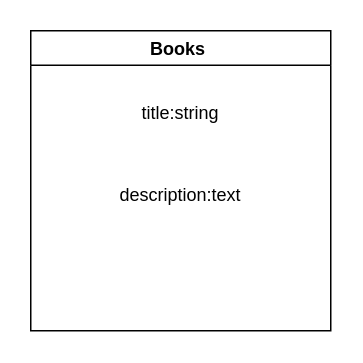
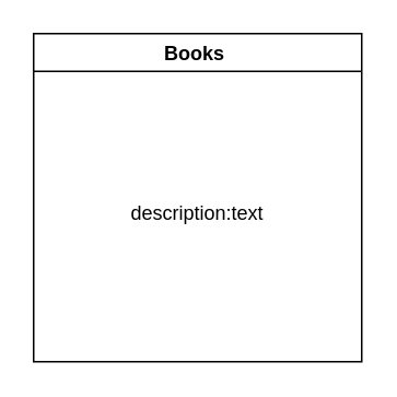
  <mxCell id="0" />
  <mxCell id="1" parent="0" />
  <mxCell id="2" value="Books " style="swimlane;" vertex="1" parent="1"><mxGeometry x="20" y="20" width="200" height="200" as="geometry" /></mxCell>
- <mxCell id="3" value="title:string" style="text;html=1;strokeColor=none;fillColor=none;align=center;verticalAlign=middle;whiteSpace=wrap;rounded=0;" vertex="1" parent="2"><mxGeometry x="40" y="40" width="120" height="30" as="geometry" /></mxCell>
  <mxCell id="4" value="description:text" style="text;html=1;strokeColor=none;fillColor=none;align=center;verticalAlign=middle;whiteSpace=wrap;rounded=0;" vertex="1" parent="2"><mxGeometry x="40" y="95" width="120" height="30" as="geometry" /></mxCell>
